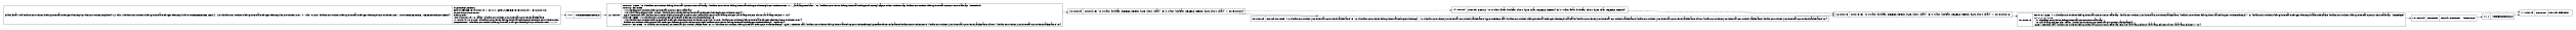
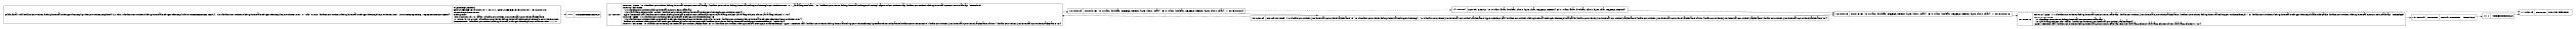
  digraph {
    rankdir=LR
    node [shape=record]
    n1 [label="{10\:\ ?|MTH_ENTER_BLOCK\l}"]
    n2 [label="{12\:\ 0x0000|0x0000: SGET  (r0 I:kotlinx.coroutines.debug.internal.ConcurrentWeakMap\<kotlinx.coroutines.debug.internal.DebugProbesImpl$CoroutineOwner\<?\>, java.lang.Boolean\>) =  kotlinx.coroutines.debug.internal.DebugProbesImpl.capturedCoroutinesMap kotlinx.coroutines.debug.internal.ConcurrentWeakMap  (LINE:519)\l0x0002: INVOKE  \l  (r0 I:kotlinx.coroutines.debug.internal.ConcurrentWeakMap)\l  (r3 I:java.lang.Object A[D('owner' kotlinx.coroutines.debug.internal.DebugProbesImpl$CoroutineOwner)])\l type: VIRTUAL call: kotlinx.coroutines.debug.internal.ConcurrentWeakMap.remove(java.lang.Object):java.lang.Object A[MD:(java.lang.Object):V (m)]\l0x0005: IGET  (r0 I:kotlinx.coroutines.debug.internal.DebugCoroutineInfoImpl) = \l  (r3 I:kotlinx.coroutines.debug.internal.DebugProbesImpl$CoroutineOwner A[D('owner' kotlinx.coroutines.debug.internal.DebugProbesImpl$CoroutineOwner)])\l kotlinx.coroutines.debug.internal.DebugProbesImpl.CoroutineOwner.info kotlinx.coroutines.debug.internal.DebugCoroutineInfoImpl  (LINE:524)\l0x0007: INVOKE  (r0 I:kotlin.coroutines.jvm.internal.CoroutineStackFrame) = (r0 I:kotlinx.coroutines.debug.internal.DebugCoroutineInfoImpl) type: VIRTUAL call: kotlinx.coroutines.debug.internal.DebugCoroutineInfoImpl.getLastObservedFrame$kotlinx_coroutines_core():kotlin.coroutines.jvm.internal.CoroutineStackFrame A[MD:():kotlin.coroutines.jvm.internal.CoroutineStackFrame (m)]\l}"]
    n3 [label="{13\:\ 0x000b|0x000b: IF  (r0 I:??[int, boolean, OBJECT, ARRAY, byte, short, char]) != (0 ??[int, boolean, OBJECT, ARRAY, byte, short, char])  \-\> B:15:0x000f \l}"]
    n4 [label="{14\:\ 0x000d|0x000d: CONST  (r0 I:??[int, float, boolean, short, byte, char, OBJECT, ARRAY]) = (0 ??[int, float, boolean, short, byte, char, OBJECT, ARRAY]) \l}"]
    n5 [label="{15\:\ 0x000f|0x000f: INVOKE  (r0 I:kotlin.coroutines.jvm.internal.CoroutineStackFrame) = (r2 I:kotlinx.coroutines.debug.internal.DebugProbesImpl), (r0 I:kotlin.coroutines.jvm.internal.CoroutineStackFrame) type: DIRECT call: kotlinx.coroutines.debug.internal.DebugProbesImpl.realCaller(kotlin.coroutines.jvm.internal.CoroutineStackFrame):kotlin.coroutines.jvm.internal.CoroutineStackFrame A[MD:(kotlin.coroutines.jvm.internal.CoroutineStackFrame):kotlin.coroutines.jvm.internal.CoroutineStackFrame (m)]\l}"]
    n6 [label="{16\:\ 0x0013|0x0013: IF  (r0 I:??[int, boolean, OBJECT, ARRAY, byte, short, char]) != (0 ??[int, boolean, OBJECT, ARRAY, byte, short, char])  \-\> B:18:0x0016 \l}"]
    n7 [label="{17\:\ 0x0015|RETURN\l|0x0015: RETURN   \l}"]
    n8 [label="{18\:\ 0x0016|0x0016: SGET  (r1 I:kotlinx.coroutines.debug.internal.ConcurrentWeakMap\<kotlin.coroutines.jvm.internal.CoroutineStackFrame, kotlinx.coroutines.debug.internal.DebugCoroutineInfoImpl\>) =  kotlinx.coroutines.debug.internal.DebugProbesImpl.callerInfoCache kotlinx.coroutines.debug.internal.ConcurrentWeakMap  (LINE:525)\l0x0018: INVOKE  \l  (r1 I:kotlinx.coroutines.debug.internal.ConcurrentWeakMap)\l  (r0 I:java.lang.Object A[D('caller' kotlin.coroutines.jvm.internal.CoroutineStackFrame)])\l type: VIRTUAL call: kotlinx.coroutines.debug.internal.ConcurrentWeakMap.remove(java.lang.Object):java.lang.Object A[MD:(java.lang.Object):V (m)]\l}"]
    n9 [label="{19\:\ 0x001b|RETURN\l|0x001b: RETURN    (LINE:526)\l}"]
    n10 [label="{11\:\ ?|MTH_EXIT_BLOCK\l}"]
    n11 [label="{public final void kotlinx.coroutines.debug.internal.DebugProbesImpl.probeCoroutineCompleted((r2 'this' I:kotlinx.coroutines.debug.internal.DebugProbesImpl A[IMMUTABLE_TYPE, THIS]), (r3 I:kotlinx.coroutines.debug.internal.DebugProbesImpl$CoroutineOwner\<?\> A[D('owner' kotlinx.coroutines.debug.internal.DebugProbesImpl$CoroutineOwner), IMMUTABLE_TYPE, METHOD_ARGUMENT]))  | USE_LINES_HINTS\lCROSS_EDGE: B:19:0x001b \-\> B:11:?, CROSS_EDGE: B:15:0x000f \-\> B:16:0x0013\lINLINE_NOT_NEEDED\lDebug Info:\l  0x0016\-0x001b: r0 'caller' Lkotlin\/coroutines\/jvm\/internal\/CoroutineStackFrame;\l  \-1 \-0x001b: r3 'owner' Lkotlinx\/coroutines\/debug\/internal\/DebugProbesImpl$CoroutineOwner;\lSIGNATURE: (Lkotlinx\/coroutines\/debug\/internal\/DebugProbesImpl$CoroutineOwner\<*\>;)V\l}"]
-   n1 -> n2
+   n5 -> n2
    n2 -> n3
    n3 -> n4 [style=dashed]
    n3 -> n5
    n4 -> n6
    n5 -> n6
    n6 -> n7 [style=dashed]
    n6 -> n8
    n8 -> n9
    n9 -> n10
    n10 -> n7
    n11 -> n1
  }
